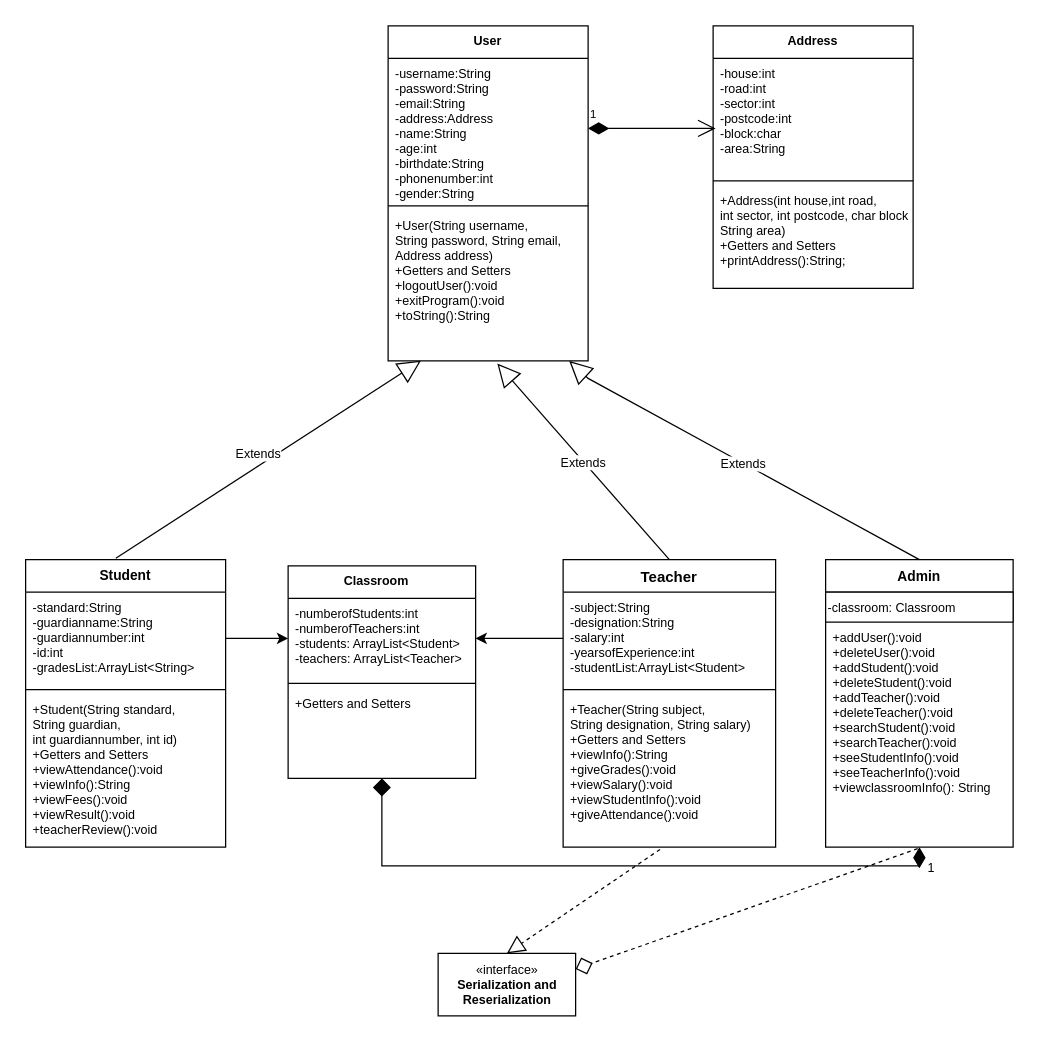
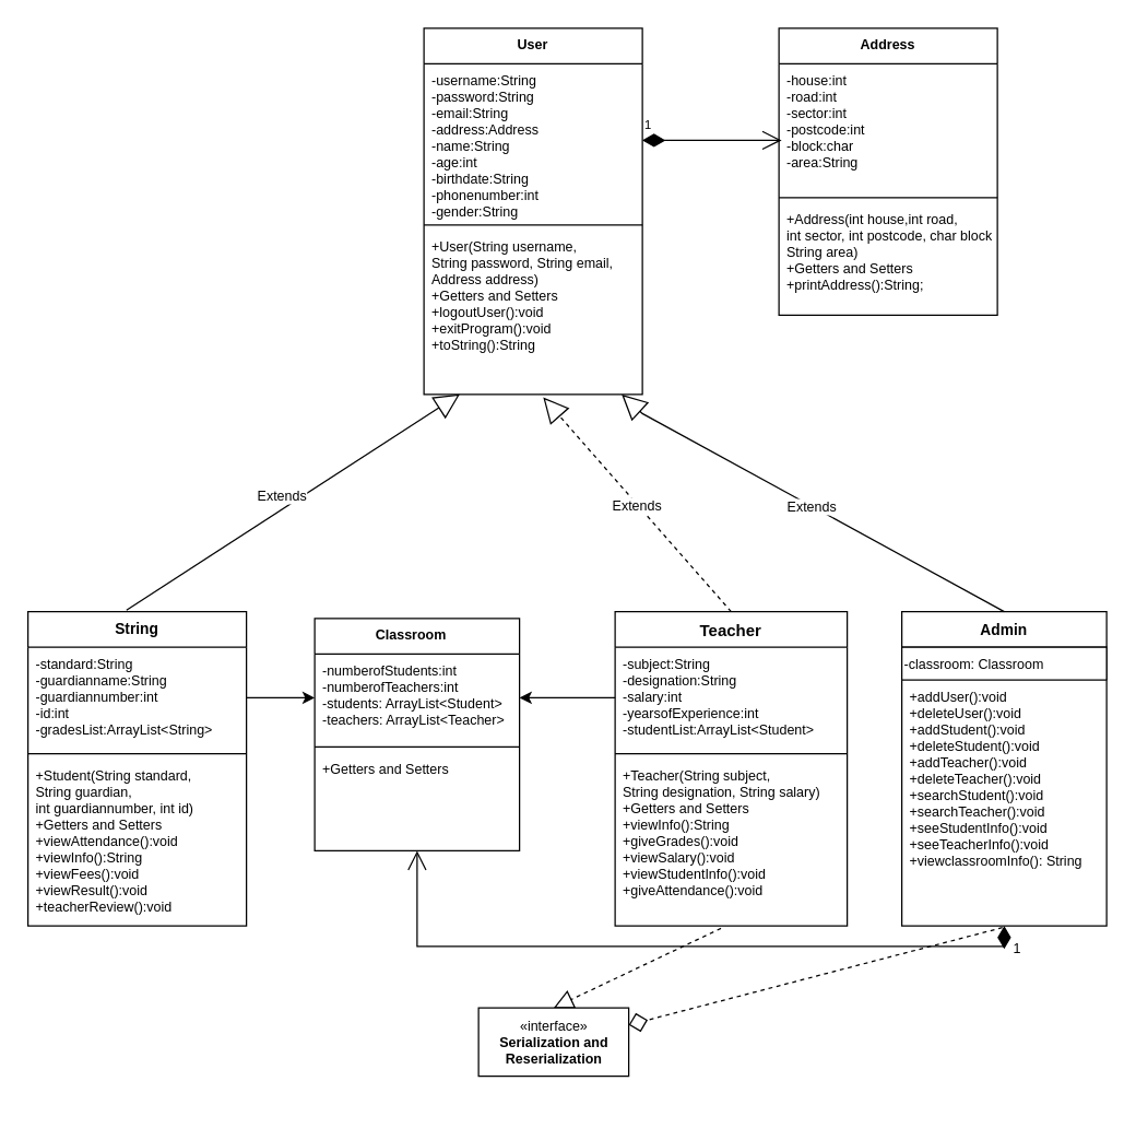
  <mxCell id="0" />
  <mxCell id="1" parent="0" />
  <mxCell id="2" value="User" style="swimlane;fontStyle=1;align=center;verticalAlign=top;childLayout=stackLayout;horizontal=1;startSize=26;horizontalStack=0;resizeParent=1;resizeLast=0;collapsible=1;marginBottom=0;rounded=0;shadow=0;strokeWidth=1;fontSize=10;" parent="1" vertex="1"><mxGeometry x="310" y="20" width="160" height="268" as="geometry"><mxRectangle x="230" y="140" width="160" height="26" as="alternateBounds" /></mxGeometry></mxCell>
  <mxCell id="3" value="-username:String&#10;-password:String&#10;-email:String&#10;-address:Address&#10;-name:String&#10;-age:int&#10;-birthdate:String&#10;-phonenumber:int&#10;-gender:String" style="text;align=left;verticalAlign=top;spacingLeft=4;spacingRight=4;overflow=hidden;rotatable=0;points=[[0,0.5],[1,0.5]];portConstraint=eastwest;fontSize=10;" parent="2" vertex="1"><mxGeometry y="26" width="160" height="114" as="geometry" /></mxCell>
  <mxCell id="4" value="" style="line;html=1;strokeWidth=1;align=left;verticalAlign=middle;spacingTop=-1;spacingLeft=3;spacingRight=3;rotatable=0;labelPosition=right;points=[];portConstraint=eastwest;fontSize=10;" parent="2" vertex="1"><mxGeometry y="140" width="160" height="8" as="geometry" /></mxCell>
  <mxCell id="5" value="+User(String username,&#10;String password, String email, &#10;Address address)&#10;+Getters and Setters&#10;+logoutUser():void&#10;+exitProgram():void&#10;+toString():String&#10;&#10;" style="text;align=left;verticalAlign=top;spacingLeft=4;spacingRight=4;overflow=hidden;rotatable=0;points=[[0,0.5],[1,0.5]];portConstraint=eastwest;fontSize=10;" parent="2" vertex="1"><mxGeometry y="148" width="160" height="120" as="geometry" /></mxCell>
  <mxCell id="6" value="Address" style="swimlane;fontStyle=1;align=center;verticalAlign=top;childLayout=stackLayout;horizontal=1;startSize=26;horizontalStack=0;resizeParent=1;resizeLast=0;collapsible=1;marginBottom=0;rounded=0;shadow=0;strokeWidth=1;fontSize=10;" parent="1" vertex="1"><mxGeometry x="570" y="20" width="160" height="210" as="geometry"><mxRectangle x="550" y="140" width="160" height="26" as="alternateBounds" /></mxGeometry></mxCell>
  <mxCell id="7" value="-house:int&#10;-road:int&#10;-sector:int&#10;-postcode:int&#10;-block:char&#10;-area:String&#10;" style="text;align=left;verticalAlign=top;spacingLeft=4;spacingRight=4;overflow=hidden;rotatable=0;points=[[0,0.5],[1,0.5]];portConstraint=eastwest;fontSize=10;" parent="6" vertex="1"><mxGeometry y="26" width="160" height="94" as="geometry" /></mxCell>
  <mxCell id="8" value="" style="line;html=1;strokeWidth=1;align=left;verticalAlign=middle;spacingTop=-1;spacingLeft=3;spacingRight=3;rotatable=0;labelPosition=right;points=[];portConstraint=eastwest;fontSize=10;" parent="6" vertex="1"><mxGeometry y="120" width="160" height="8" as="geometry" /></mxCell>
  <mxCell id="9" value="+Address(int house,int road, &#10;int sector, int postcode, char block,&#10;String area)&#10;+Getters and Setters&#10;+printAddress():String;" style="text;align=left;verticalAlign=top;spacingLeft=4;spacingRight=4;overflow=hidden;rotatable=0;points=[[0,0.5],[1,0.5]];portConstraint=eastwest;fontSize=10;" parent="6" vertex="1"><mxGeometry y="128" width="160" height="82" as="geometry" /></mxCell>
- <mxCell id="10" value="Student" style="swimlane;fontStyle=1;align=center;verticalAlign=top;childLayout=stackLayout;horizontal=1;startSize=26;horizontalStack=0;resizeParent=1;resizeParentMax=0;resizeLast=0;collapsible=1;marginBottom=0;fontSize=11;" parent="1" vertex="1"><mxGeometry x="20" y="447" width="160" height="230" as="geometry" /></mxCell>
+ <mxCell id="10" value="String" style="swimlane;fontStyle=1;align=center;verticalAlign=top;childLayout=stackLayout;horizontal=1;startSize=26;horizontalStack=0;resizeParent=1;resizeParentMax=0;resizeLast=0;collapsible=1;marginBottom=0;fontSize=11;" parent="1" vertex="1"><mxGeometry x="20" y="447" width="160" height="230" as="geometry" /></mxCell>
  <mxCell id="11" value="-standard:String&#10;-guardianname:String&#10;-guardiannumber:int&#10;-id:int&#10;-gradesList:ArrayList&lt;String&gt;&#10;&#10;&#10;&#10;" style="text;strokeColor=none;fillColor=none;align=left;verticalAlign=top;spacingLeft=4;spacingRight=4;overflow=hidden;rotatable=0;points=[[0,0.5],[1,0.5]];portConstraint=eastwest;fontSize=10;" parent="10" vertex="1"><mxGeometry y="26" width="160" height="74" as="geometry" /></mxCell>
  <mxCell id="12" value="" style="line;strokeWidth=1;fillColor=none;align=left;verticalAlign=middle;spacingTop=-1;spacingLeft=3;spacingRight=3;rotatable=0;labelPosition=right;points=[];portConstraint=eastwest;fontSize=10;" parent="10" vertex="1"><mxGeometry y="100" width="160" height="8" as="geometry" /></mxCell>
  <mxCell id="13" value="+Student(String standard,&#10;String guardian,&#10;int guardiannumber, int id)&#10;+Getters and Setters&#10;+viewAttendance():void&#10;+viewInfo():String&#10;+viewFees():void&#10;+viewResult():void&#10;+teacherReview():void&#10;&#10;&#10;" style="text;strokeColor=none;fillColor=none;align=left;verticalAlign=top;spacingLeft=4;spacingRight=4;overflow=hidden;rotatable=0;points=[[0,0.5],[1,0.5]];portConstraint=eastwest;fontSize=10;" parent="10" vertex="1"><mxGeometry y="108" width="160" height="122" as="geometry" /></mxCell>
  <mxCell id="14" value="Teacher" style="swimlane;fontStyle=1;align=center;verticalAlign=top;childLayout=stackLayout;horizontal=1;startSize=26;horizontalStack=0;resizeParent=1;resizeParentMax=0;resizeLast=0;collapsible=1;marginBottom=0;fontSize=12;" parent="1" vertex="1"><mxGeometry x="450" y="447" width="170" height="230" as="geometry" /></mxCell>
  <mxCell id="15" value="-subject:String&#10;-designation:String&#10;-salary:int&#10;-yearsofExperience:int&#10;-studentList:ArrayList&lt;Student&gt;&#10;&#10;&#10;" style="text;strokeColor=none;fillColor=none;align=left;verticalAlign=top;spacingLeft=4;spacingRight=4;overflow=hidden;rotatable=0;points=[[0,0.5],[1,0.5]];portConstraint=eastwest;fontSize=10;" parent="14" vertex="1"><mxGeometry y="26" width="170" height="74" as="geometry" /></mxCell>
  <mxCell id="16" value="" style="line;strokeWidth=1;fillColor=none;align=left;verticalAlign=middle;spacingTop=-1;spacingLeft=3;spacingRight=3;rotatable=0;labelPosition=right;points=[];portConstraint=eastwest;fontSize=10;" parent="14" vertex="1"><mxGeometry y="100" width="170" height="8" as="geometry" /></mxCell>
  <mxCell id="17" value="+Teacher(String subject, &#10;String designation, String salary)&#10;+Getters and Setters&#10;+viewInfo():String&#10;+giveGrades():void&#10;+viewSalary():void&#10;+viewStudentInfo():void&#10;+giveAttendance():void&#10;&#10;" style="text;strokeColor=none;fillColor=none;align=left;verticalAlign=top;spacingLeft=4;spacingRight=4;overflow=hidden;rotatable=0;points=[[0,0.5],[1,0.5]];portConstraint=eastwest;fontSize=10;" parent="14" vertex="1"><mxGeometry y="108" width="170" height="122" as="geometry" /></mxCell>
  <mxCell id="18" value="&lt;font style=&quot;font-size: 10px;&quot;&gt;Extends&lt;/font&gt;" style="endArrow=block;endSize=16;endFill=0;html=1;rounded=0;fontSize=7;exitX=0.451;exitY=-0.005;exitDx=0;exitDy=0;exitPerimeter=0;entryX=0.164;entryY=0.999;entryDx=0;entryDy=0;entryPerimeter=0;" parent="1" source="10" target="5" edge="1"><mxGeometry x="-0.032" y="9" width="160" relative="1" as="geometry"><mxPoint x="100" y="262" as="sourcePoint" /><mxPoint x="280" y="292" as="targetPoint" /><mxPoint as="offset" /><Array as="points" /></mxGeometry></mxCell>
  <mxCell id="19" value="&lt;font style=&quot;font-size: 10px;&quot;&gt;Extends&lt;/font&gt;" style="endArrow=block;endSize=16;endFill=0;html=1;rounded=0;fontSize=7;exitX=0.5;exitY=0;exitDx=0;exitDy=0;" parent="1" source="21" target="5" edge="1"><mxGeometry width="160" relative="1" as="geometry"><mxPoint x="548.32" y="329.41" as="sourcePoint" /><mxPoint x="340" y="222" as="targetPoint" /><Array as="points"><mxPoint x="470" y="302" /></Array></mxGeometry></mxCell>
  <mxCell id="20" value="1" style="endArrow=open;html=1;endSize=12;startArrow=diamondThin;startSize=14;startFill=1;edgeStyle=orthogonalEdgeStyle;align=left;verticalAlign=bottom;rounded=0;labelBackgroundColor=none;fontSize=9;" parent="1" edge="1"><mxGeometry x="-1" y="3" relative="1" as="geometry"><mxPoint x="470" y="102" as="sourcePoint" /><mxPoint x="572" y="102" as="targetPoint" /></mxGeometry></mxCell>
  <mxCell id="21" value="Admin" style="swimlane;fontStyle=1;childLayout=stackLayout;horizontal=1;startSize=26;fillColor=none;horizontalStack=0;resizeParent=1;resizeParentMax=0;resizeLast=0;collapsible=1;marginBottom=0;labelBackgroundColor=default;fontSize=11;" parent="1" vertex="1"><mxGeometry x="660" y="447" width="150" height="230" as="geometry" /></mxCell>
  <mxCell id="22" value="-classroom: Classroom" style="swimlane;fontStyle=0;align=left;verticalAlign=top;childLayout=stackLayout;horizontal=1;startSize=26;horizontalStack=0;resizeParent=1;resizeParentMax=0;resizeLast=0;collapsible=1;marginBottom=0;fontSize=10;" parent="21" vertex="1"><mxGeometry y="26" width="150" height="24" as="geometry" /></mxCell>
  <mxCell id="23" value="+addUser():void&#10;+deleteUser():void&#10;+addStudent():void&#10;+deleteStudent():void&#10;+addTeacher():void&#10;+deleteTeacher():void&#10;+searchStudent():void&#10;+searchTeacher():void&#10;+seeStudentInfo():void&#10;+seeTeacherInfo():void&#10;+viewclassroomInfo(): String&#10;" style="text;strokeColor=none;fillColor=none;align=left;verticalAlign=top;spacingLeft=4;spacingRight=4;overflow=hidden;rotatable=0;points=[[0,0.5],[1,0.5]];portConstraint=eastwest;labelBackgroundColor=default;fontSize=10;" parent="21" vertex="1"><mxGeometry y="50" width="150" height="180" as="geometry" /></mxCell>
  <mxCell id="24" value="Classroom   " style="swimlane;fontStyle=1;align=center;verticalAlign=top;childLayout=stackLayout;horizontal=1;startSize=26;horizontalStack=0;resizeParent=1;resizeParentMax=0;resizeLast=0;collapsible=1;marginBottom=0;fontSize=10;" parent="1" vertex="1"><mxGeometry x="230" y="452" width="150" height="170" as="geometry" /></mxCell>
  <mxCell id="25" value="-numberofStudents:int&#10;-numberofTeachers:int&#10;-students: ArrayList&lt;Student&gt;&#10;-teachers: ArrayList&lt;Teacher&gt;&#10;&#10;" style="text;strokeColor=none;fillColor=none;align=left;verticalAlign=top;spacingLeft=4;spacingRight=4;overflow=hidden;rotatable=0;points=[[0,0.5],[1,0.5]];portConstraint=eastwest;fontSize=10;" parent="24" vertex="1"><mxGeometry y="26" width="150" height="64" as="geometry" /></mxCell>
  <mxCell id="26" value="" style="line;strokeWidth=1;fillColor=none;align=left;verticalAlign=middle;spacingTop=-1;spacingLeft=3;spacingRight=3;rotatable=0;labelPosition=right;points=[];portConstraint=eastwest;" parent="24" vertex="1"><mxGeometry y="90" width="150" height="8" as="geometry" /></mxCell>
  <mxCell id="27" value="+Getters and Setters&#10;" style="text;strokeColor=none;fillColor=none;align=left;verticalAlign=top;spacingLeft=4;spacingRight=4;overflow=hidden;rotatable=0;points=[[0,0.5],[1,0.5]];portConstraint=eastwest;fontSize=10;" parent="24" vertex="1"><mxGeometry y="98" width="150" height="72" as="geometry" /></mxCell>
- <mxCell id="28" value="Extends" style="endArrow=block;endSize=16;endFill=0;html=1;rounded=0;fontSize=10;exitX=0.5;exitY=0;exitDx=0;exitDy=0;entryX=0.546;entryY=1.018;entryDx=0;entryDy=0;entryPerimeter=0;" parent="1" source="14" target="5" edge="1"><mxGeometry width="160" relative="1" as="geometry"><mxPoint x="280" y="392" as="sourcePoint" /><mxPoint x="440" y="392" as="targetPoint" /></mxGeometry></mxCell>
+ <mxCell id="28" value="Extends" style="endArrow=block;endSize=16;endFill=0;html=1;rounded=0;fontSize=10;exitX=0.5;exitY=0;exitDx=0;exitDy=0;entryX=0.546;entryY=1.018;entryDx=0;entryDy=0;entryPerimeter=0;dashed=1;" parent="1" source="14" target="5" edge="1"><mxGeometry width="160" relative="1" as="geometry"><mxPoint x="280" y="392" as="sourcePoint" /><mxPoint x="440" y="392" as="targetPoint" /></mxGeometry></mxCell>
  <mxCell id="29" style="edgeStyle=orthogonalEdgeStyle;rounded=0;orthogonalLoop=1;jettySize=auto;html=1;exitX=1;exitY=0.5;exitDx=0;exitDy=0;entryX=0;entryY=0.5;entryDx=0;entryDy=0;fontSize=10;" parent="1" source="11" target="25" edge="1"><mxGeometry relative="1" as="geometry" /></mxCell>
  <mxCell id="30" style="edgeStyle=orthogonalEdgeStyle;rounded=0;orthogonalLoop=1;jettySize=auto;html=1;exitX=0;exitY=0.5;exitDx=0;exitDy=0;entryX=1;entryY=0.5;entryDx=0;entryDy=0;fontSize=10;" parent="1" source="15" target="25" edge="1"><mxGeometry relative="1" as="geometry" /></mxCell>
- <mxCell id="31" value="1" style="endArrow=diamond;html=1;endSize=12;startArrow=diamondThin;startSize=14;startFill=1;align=left;verticalAlign=bottom;rounded=0;fontSize=10;edgeStyle=elbowEdgeStyle;" parent="1" source="23" target="27" edge="1"><mxGeometry x="-0.942" y="11" relative="1" as="geometry"><mxPoint x="650" y="722" as="sourcePoint" /><mxPoint x="450" y="732" as="targetPoint" /><Array as="points"><mxPoint x="580" y="692" /><mxPoint x="430" y="682" /></Array><mxPoint x="5" y="-1" as="offset" /></mxGeometry></mxCell>
+ <mxCell id="31" value="1" style="endArrow=open;html=1;endSize=12;startArrow=diamondThin;startSize=14;startFill=1;align=left;verticalAlign=bottom;rounded=0;fontSize=10;edgeStyle=elbowEdgeStyle;" parent="1" source="23" target="27" edge="1"><mxGeometry x="-0.942" y="11" relative="1" as="geometry"><mxPoint x="650" y="722" as="sourcePoint" /><mxPoint x="450" y="732" as="targetPoint" /><Array as="points"><mxPoint x="580" y="692" /><mxPoint x="430" y="682" /></Array><mxPoint x="5" y="-1" as="offset" /></mxGeometry></mxCell>
  <mxCell id="32" value="" style="endArrow=diamond;dashed=1;endFill=0;endSize=12;html=1;rounded=0;fontSize=10;exitX=0.491;exitY=1.007;exitDx=0;exitDy=0;exitPerimeter=0;entryX=1;entryY=0.25;entryDx=0;entryDy=0;" parent="1" source="23" target="34" edge="1"><mxGeometry width="160" relative="1" as="geometry"><mxPoint x="170" y="842" as="sourcePoint" /><mxPoint x="470" y="772" as="targetPoint" /></mxGeometry></mxCell>
  <mxCell id="33" value="" style="endArrow=block;dashed=1;endFill=0;endSize=12;html=1;rounded=0;fontSize=10;exitX=0.456;exitY=1.015;exitDx=0;exitDy=0;exitPerimeter=0;entryX=0.5;entryY=0;entryDx=0;entryDy=0;" parent="1" source="17" target="34" edge="1"><mxGeometry width="160" relative="1" as="geometry"><mxPoint x="400" y="822" as="sourcePoint" /><mxPoint x="410" y="752" as="targetPoint" /></mxGeometry></mxCell>
- <mxCell id="34" value="«interface»&lt;br&gt;&lt;b&gt;Serialization and &lt;br&gt;Reserialization&lt;/b&gt;" style="html=1;fontSize=10;" parent="1" vertex="1"><mxGeometry x="350" y="762" width="110" height="50" as="geometry" /></mxCell>
+ <mxCell id="34" value="«interface»&lt;br&gt;&lt;b&gt;Serialization and &lt;br&gt;Reserialization&lt;/b&gt;" style="html=1;fontSize=10;" parent="1" vertex="1"><mxGeometry x="350" y="737" width="110" height="50" as="geometry" /></mxCell>
